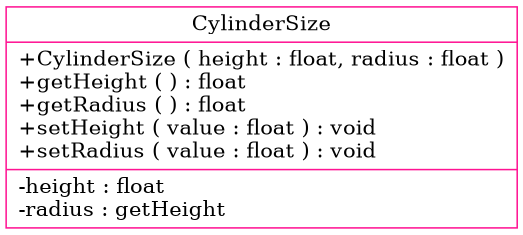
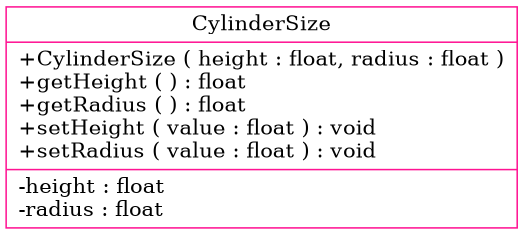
  digraph {
    rankdir=RL
-   n1 [label="CylinderSize\n|+CylinderSize ( height : float, radius : float )\l+getHeight (  ) : float\l+getRadius (  ) : float\l+setHeight ( value : float ) : void\l+setRadius ( value : float ) : void\l|-height : float\l-radius : getHeight\l" shape=record color=deeppink]
+   n1 [label="CylinderSize\n|+CylinderSize ( height : float, radius : float )\l+getHeight (  ) : float\l+getRadius (  ) : float\l+setHeight ( value : float ) : void\l+setRadius ( value : float ) : void\l|-height : float\l-radius : float\l" shape=record color=deeppink]
  }
